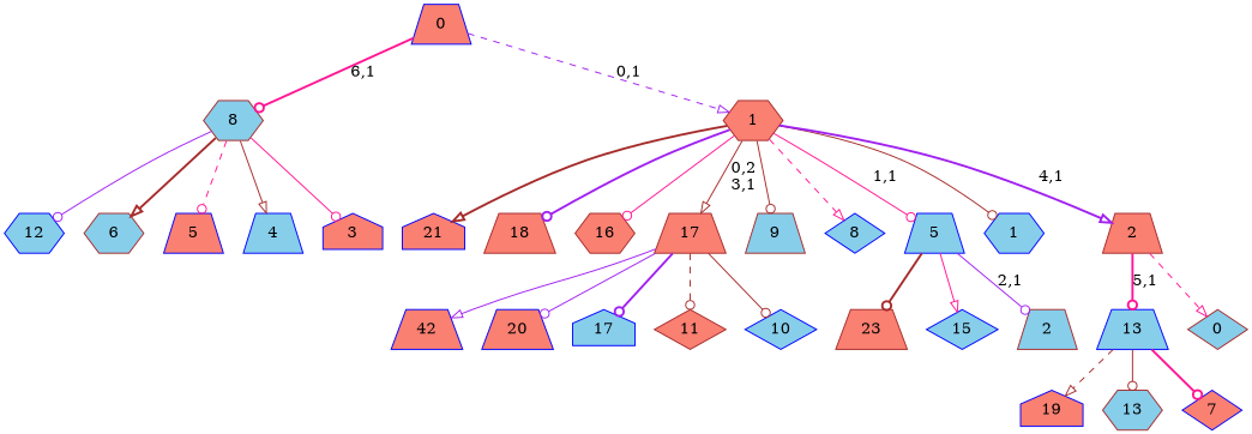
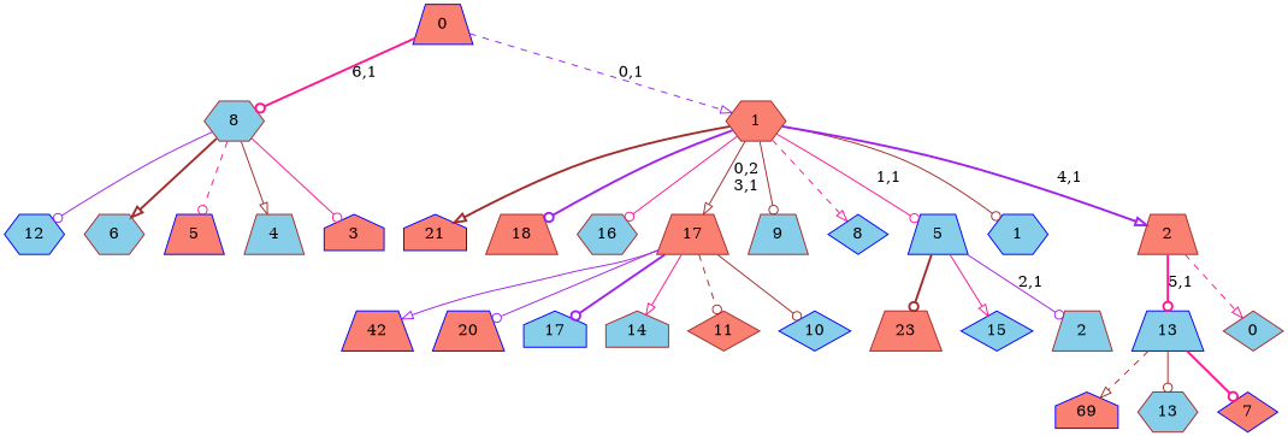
  digraph {
    node [color=blue fillcolor=skyblue shape=trapezium style=filled]
    edge [arrowhead=odot color=deeppink style=solid]
    n1 [color=brown fillcolor=salmon label=23]
    n2 [fillcolor=salmon label=42]
    n3 [fillcolor=salmon label=21 shape=house]
    n4 [fillcolor=salmon label=20]
-   n5 [fillcolor=salmon label=19 shape=house]
+   n5 [fillcolor=salmon label=69 shape=house]
    n6 [color=brown fillcolor=salmon label=18]
    n7 [label=17 shape=house]
-   n8 [color=brown fillcolor=salmon label=16 shape=hexagon]
+   n8 [color=brown label=16 shape=hexagon]
    n9 [label=15 shape=diamond]
+   n10 [color=brown label=14 shape=house]
    n11 [color=brown label=13 shape=hexagon]
    n12 [label=12 shape=hexagon]
    n13 [color=brown fillcolor=salmon label=11 shape=diamond]
    n14 [label=10 shape=diamond]
    17 [color=brown fillcolor=salmon]
    n16 [color=brown label=9]
    n17 [label=8 shape=diamond]
    n18 [fillcolor=salmon label=7 shape=diamond]
    13
    n20 [color=brown label=6 shape=hexagon]
    n21 [fillcolor=salmon label=5]
-   n22 [label=4]
+   n22 [color=brown label=4]
    n23 [fillcolor=salmon label=3 shape=house]
    8 [color=brown shape=hexagon]
    n25 [color=brown label=2]
    5
    n27 [label=1 shape=hexagon]
    n28 [color=brown label=0 shape=diamond]
    2 [color=brown fillcolor=salmon]
    1 [color=brown fillcolor=salmon shape=hexagon]
    0 [fillcolor=salmon]
    17 -> n2 [arrowhead=onormal color=purple]
    17 -> n4 [color=purple]
    17 -> n7 [color=purple style=bold]
+   17 -> n10 [arrowhead=onormal]
    17 -> n13 [color=brown style=dashed]
    17 -> n14 [color=brown]
    13 -> n5 [arrowhead=onormal color=brown style=dashed]
    13 -> n11 [color=brown]
    13 -> n18 [style=bold]
    8 -> n12 [color=purple]
    8 -> n20 [arrowhead=onormal color=brown style=bold]
    8 -> n21 [style=dashed]
    8 -> n22 [arrowhead=onormal color=brown]
    8 -> n23
    5 -> n1 [color=brown style=bold]
    5 -> n9 [arrowhead=onormal]
    5 -> n25 [color=purple label="2,1"]
    2 -> 13 [label="5,1" style=bold]
    2 -> n28 [arrowhead=onormal style=dashed]
    1 -> n3 [arrowhead=onormal color=brown style=bold]
    1 -> n6 [color=purple style=bold]
    1 -> n8
    1 -> 17 [arrowhead=onormal color=brown label="0,2\n3,1"]
    1 -> n16 [color=brown]
    1 -> n17 [arrowhead=onormal style=dashed]
    1 -> 5 [label="1,1"]
    1 -> n27 [color=brown]
    1 -> 2 [arrowhead=onormal color=purple label="4,1" style=bold]
    0 -> 8 [label="6,1" style=bold]
    0 -> 1 [arrowhead=onormal color=purple label="0,1" style=dashed]
  }
